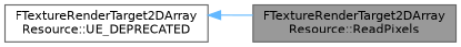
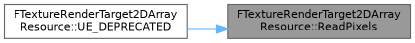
  digraph {
    rankdir=RL
    node [fontname=Helvetica fontsize=10 shape=box style=filled]
    n1 [color=gray40 fillcolor=grey60 fontcolor=black height=0.2 label="FTextureRenderTarget2DArray\lResource::ReadPixels" width=0.4]
    n2 [color=grey40 fillcolor=white height=0.2 label="FTextureRenderTarget2DArray\lResource::UE_DEPRECATED" width=0.4]
-   n2 -> n1 [color=steelblue1 dir=back fontname=Helvetica fontsize=10 labelfontname=Helvetica labelfontsize=10 style=solid]
+   n1 -> n2 [color=steelblue1 dir=back fontname=Helvetica fontsize=10 labelfontname=Helvetica labelfontsize=10 style=solid]
  }
